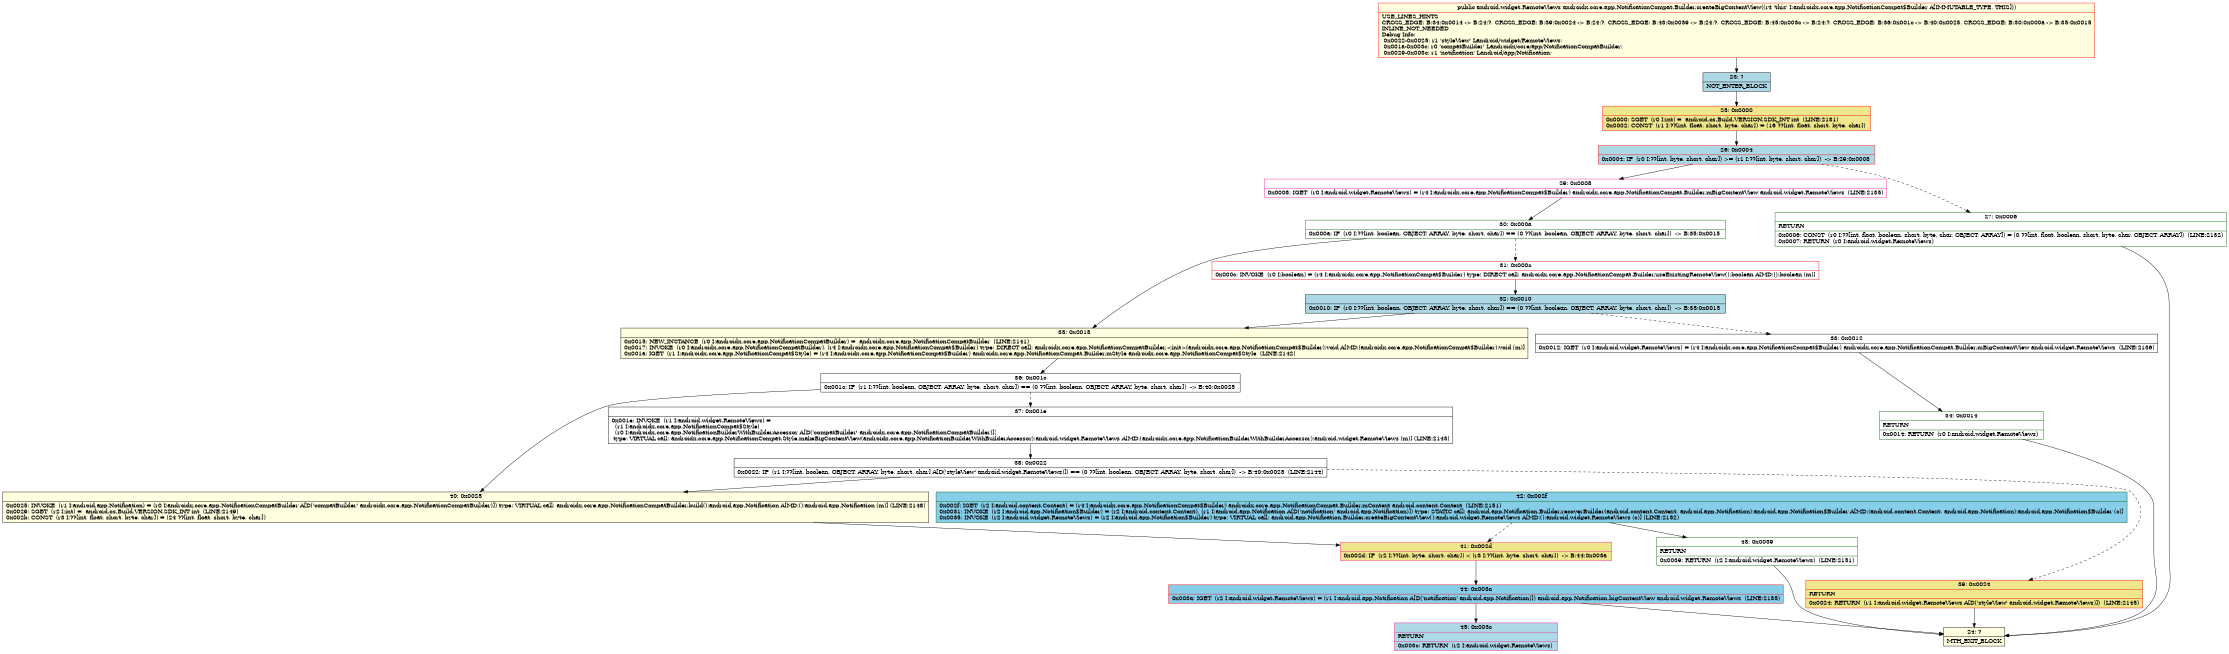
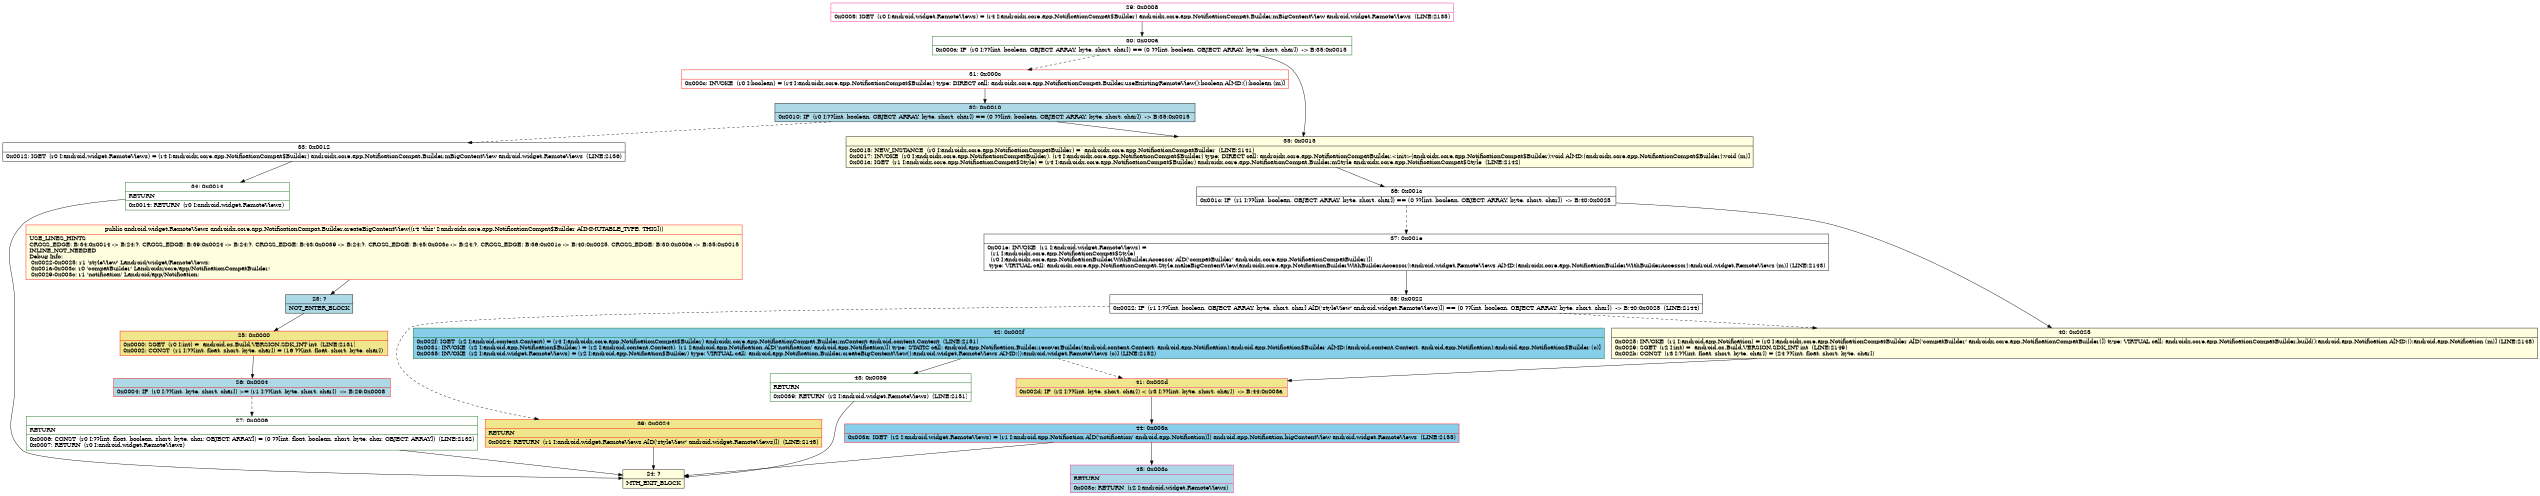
  digraph {
    node [color=black fillcolor=white shape=record style=filled]
    n1 [fillcolor=lightblue label="{23\:\ ?|NOT_ENTER_BLOCK\l}"]
    n2 [color=red fillcolor=khaki label="{25\:\ 0x0000|0x0000: SGET  (r0 I:int) =  android.os.Build.VERSION.SDK_INT int  (LINE:2131)\l0x0002: CONST  (r1 I:??[int, float, short, byte, char]) = (16 ??[int, float, short, byte, char]) \l}"]
    n3 [color=red fillcolor=lightblue label="{26\:\ 0x0004|0x0004: IF  (r0 I:??[int, byte, short, char]) \>= (r1 I:??[int, byte, short, char])  \-\> B:29:0x0008 \l}"]
    n4 [color=darkgreen label="{27\:\ 0x0006|RETURN\l|0x0006: CONST  (r0 I:??[int, float, boolean, short, byte, char, OBJECT, ARRAY]) = (0 ??[int, float, boolean, short, byte, char, OBJECT, ARRAY])  (LINE:2132)\l0x0007: RETURN  (r0 I:android.widget.RemoteViews) \l}"]
    n5 [color=deeppink label="{29\:\ 0x0008|0x0008: IGET  (r0 I:android.widget.RemoteViews) = (r4 I:androidx.core.app.NotificationCompat$Builder) androidx.core.app.NotificationCompat.Builder.mBigContentView android.widget.RemoteViews  (LINE:2135)\l}"]
    n6 [fillcolor=lightyellow label="{24\:\ ?|MTH_EXIT_BLOCK\l}"]
    n7 [color=darkgreen label="{30\:\ 0x000a|0x000a: IF  (r0 I:??[int, boolean, OBJECT, ARRAY, byte, short, char]) == (0 ??[int, boolean, OBJECT, ARRAY, byte, short, char])  \-\> B:35:0x0015 \l}"]
    n8 [color=red label="{31\:\ 0x000c|0x000c: INVOKE  (r0 I:boolean) = (r4 I:androidx.core.app.NotificationCompat$Builder) type: DIRECT call: androidx.core.app.NotificationCompat.Builder.useExistingRemoteView():boolean A[MD:():boolean (m)]\l}"]
    n9 [fillcolor=lightyellow label="{35\:\ 0x0015|0x0015: NEW_INSTANCE  (r0 I:androidx.core.app.NotificationCompatBuilder) =  androidx.core.app.NotificationCompatBuilder  (LINE:2141)\l0x0017: INVOKE  (r0 I:androidx.core.app.NotificationCompatBuilder), (r4 I:androidx.core.app.NotificationCompat$Builder) type: DIRECT call: androidx.core.app.NotificationCompatBuilder.\<init\>(androidx.core.app.NotificationCompat$Builder):void A[MD:(androidx.core.app.NotificationCompat$Builder):void (m)]\l0x001a: IGET  (r1 I:androidx.core.app.NotificationCompat$Style) = (r4 I:androidx.core.app.NotificationCompat$Builder) androidx.core.app.NotificationCompat.Builder.mStyle androidx.core.app.NotificationCompat$Style  (LINE:2142)\l}"]
    n10 [fillcolor=lightblue label="{32\:\ 0x0010|0x0010: IF  (r0 I:??[int, boolean, OBJECT, ARRAY, byte, short, char]) == (0 ??[int, boolean, OBJECT, ARRAY, byte, short, char])  \-\> B:35:0x0015 \l}"]
    n11 [label="{36\:\ 0x001c|0x001c: IF  (r1 I:??[int, boolean, OBJECT, ARRAY, byte, short, char]) == (0 ??[int, boolean, OBJECT, ARRAY, byte, short, char])  \-\> B:40:0x0025 \l}"]
    n12 [label="{33\:\ 0x0012|0x0012: IGET  (r0 I:android.widget.RemoteViews) = (r4 I:androidx.core.app.NotificationCompat$Builder) androidx.core.app.NotificationCompat.Builder.mBigContentView android.widget.RemoteViews  (LINE:2136)\l}"]
    n13 [color=darkgreen label="{34\:\ 0x0014|RETURN\l|0x0014: RETURN  (r0 I:android.widget.RemoteViews) \l}"]
    n14 [label="{37\:\ 0x001e|0x001e: INVOKE  (r1 I:android.widget.RemoteViews) = \l  (r1 I:androidx.core.app.NotificationCompat$Style)\l  (r0 I:androidx.core.app.NotificationBuilderWithBuilderAccessor A[D('compatBuilder' androidx.core.app.NotificationCompatBuilder)])\l type: VIRTUAL call: androidx.core.app.NotificationCompat.Style.makeBigContentView(androidx.core.app.NotificationBuilderWithBuilderAccessor):android.widget.RemoteViews A[MD:(androidx.core.app.NotificationBuilderWithBuilderAccessor):android.widget.RemoteViews (m)] (LINE:2143)\l}"]
    n15 [fillcolor=lightyellow label="{40\:\ 0x0025|0x0025: INVOKE  (r1 I:android.app.Notification) = (r0 I:androidx.core.app.NotificationCompatBuilder A[D('compatBuilder' androidx.core.app.NotificationCompatBuilder)]) type: VIRTUAL call: androidx.core.app.NotificationCompatBuilder.build():android.app.Notification A[MD:():android.app.Notification (m)] (LINE:2148)\l0x0029: SGET  (r2 I:int) =  android.os.Build.VERSION.SDK_INT int  (LINE:2149)\l0x002b: CONST  (r3 I:??[int, float, short, byte, char]) = (24 ??[int, float, short, byte, char]) \l}"]
    n16 [label="{38\:\ 0x0022|0x0022: IF  (r1 I:??[int, boolean, OBJECT, ARRAY, byte, short, char] A[D('styleView' android.widget.RemoteViews)]) == (0 ??[int, boolean, OBJECT, ARRAY, byte, short, char])  \-\> B:40:0x0025  (LINE:2144)\l}"]
    n17 [color=deeppink fillcolor=khaki label="{41\:\ 0x002d|0x002d: IF  (r2 I:??[int, byte, short, char]) \< (r3 I:??[int, byte, short, char])  \-\> B:44:0x003a \l}"]
    n18 [color=red fillcolor=khaki label="{39\:\ 0x0024|RETURN\l|0x0024: RETURN  (r1 I:android.widget.RemoteViews A[D('styleView' android.widget.RemoteViews)])  (LINE:2145)\l}"]
    n19 [color=red fillcolor=skyblue label="{44\:\ 0x003a|0x003a: IGET  (r2 I:android.widget.RemoteViews) = (r1 I:android.app.Notification A[D('notification' android.app.Notification)]) android.app.Notification.bigContentView android.widget.RemoteViews  (LINE:2155)\l}"]
    n20 [color=darkgreen fillcolor=skyblue label="{42\:\ 0x002f|0x002f: IGET  (r2 I:android.content.Context) = (r4 I:androidx.core.app.NotificationCompat$Builder) androidx.core.app.NotificationCompat.Builder.mContext android.content.Context  (LINE:2151)\l0x0031: INVOKE  (r2 I:android.app.Notification$Builder) = (r2 I:android.content.Context), (r1 I:android.app.Notification A[D('notification' android.app.Notification)]) type: STATIC call: android.app.Notification.Builder.recoverBuilder(android.content.Context, android.app.Notification):android.app.Notification$Builder A[MD:(android.content.Context, android.app.Notification):android.app.Notification$Builder (c)]\l0x0035: INVOKE  (r2 I:android.widget.RemoteViews) = (r2 I:android.app.Notification$Builder) type: VIRTUAL call: android.app.Notification.Builder.createBigContentView():android.widget.RemoteViews A[MD:():android.widget.RemoteViews (c)] (LINE:2152)\l}"]
    n21 [color=darkgreen label="{43\:\ 0x0039|RETURN\l|0x0039: RETURN  (r2 I:android.widget.RemoteViews)  (LINE:2151)\l}"]
    n22 [color=deeppink fillcolor=lightblue label="{45\:\ 0x003c|RETURN\l|0x003c: RETURN  (r2 I:android.widget.RemoteViews) \l}"]
    n23 [color=red fillcolor=lightyellow label="{public android.widget.RemoteViews androidx.core.app.NotificationCompat.Builder.createBigContentView((r4 'this' I:androidx.core.app.NotificationCompat$Builder A[IMMUTABLE_TYPE, THIS]))  | USE_LINES_HINTS\lCROSS_EDGE: B:34:0x0014 \-\> B:24:?, CROSS_EDGE: B:39:0x0024 \-\> B:24:?, CROSS_EDGE: B:43:0x0039 \-\> B:24:?, CROSS_EDGE: B:45:0x003c \-\> B:24:?, CROSS_EDGE: B:36:0x001c \-\> B:40:0x0025, CROSS_EDGE: B:30:0x000a \-\> B:35:0x0015\lINLINE_NOT_NEEDED\lDebug Info:\l  0x0022\-0x0025: r1 'styleView' Landroid\/widget\/RemoteViews;\l  0x001a\-0x003c: r0 'compatBuilder' Landroidx\/core\/app\/NotificationCompatBuilder;\l  0x0029\-0x003c: r1 'notification' Landroid\/app\/Notification;\l}"]
    n1 -> n2
    n2 -> n3
    n3 -> n4 [style=dashed]
-   n3 -> n5
    n4 -> n6
    n5 -> n7
    n7 -> n8 [style=dashed]
    n7 -> n9
    n8 -> n10
    n9 -> n11
    n10 -> n9
    n10 -> n12 [style=dashed]
    n11 -> n14 [style=dashed]
    n11 -> n15
    n12 -> n13
    n13 -> n6
    n14 -> n16
    n15 -> n17
-   n16 -> n15
+   n16 -> n15 [style=dashed]
    n16 -> n18 [style=dashed]
    n17 -> n19
    n18 -> n6
    n19 -> n6
    n19 -> n22
    n20 -> n17 [style=dashed]
    n20 -> n21
    n21 -> n6
    n23 -> n1
  }
